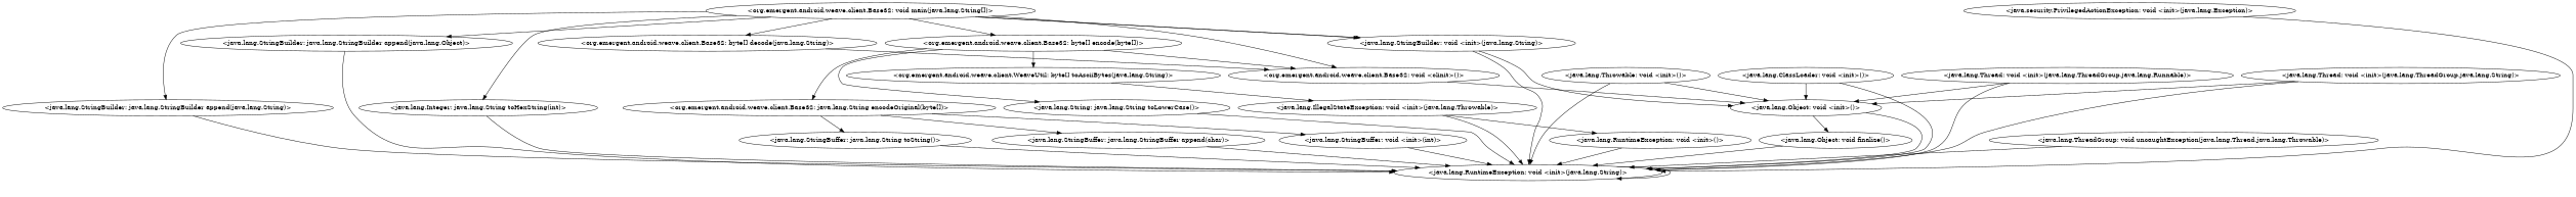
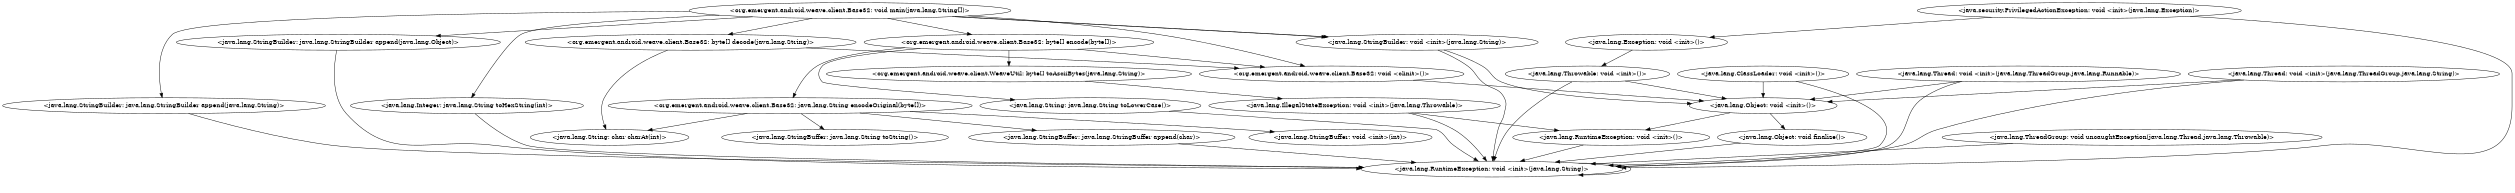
  digraph {
    "<org.emergent.android.weave.client.Base32: void main(java.lang.String[])>"
    "<java.lang.Integer: java.lang.String toHexString(int)>"
    "<org.emergent.android.weave.client.Base32: byte[] encode(byte[])>"
    "<java.lang.StringBuilder: void <init>(java.lang.String)>"
    "<org.emergent.android.weave.client.Base32: byte[] decode(java.lang.String)>"
    "<org.emergent.android.weave.client.Base32: void <clinit>()>"
    "<java.lang.StringBuilder: java.lang.StringBuilder append(java.lang.String)>"
    "<java.lang.StringBuilder: java.lang.StringBuilder append(java.lang.Object)>"
    "<java.lang.RuntimeException: void <init>(java.lang.String)>"
    "<org.emergent.android.weave.client.WeaveUtil: byte[] toAsciiBytes(java.lang.String)>"
    "<org.emergent.android.weave.client.Base32: java.lang.String encodeOriginal(byte[])>"
    "<java.lang.String: java.lang.String toLowerCase()>"
    "<java.lang.Object: void <init>()>"
+   "<java.lang.String: char charAt(int)>"
    "<java.lang.IllegalStateException: void <init>(java.lang.Throwable)>"
    "<java.lang.StringBuffer: void <init>(int)>"
    "<java.lang.StringBuffer: java.lang.String toString()>"
    "<java.lang.StringBuffer: java.lang.StringBuffer append(char)>"
    "<java.lang.Object: void finalize()>"
    "<java.lang.ThreadGroup: void uncaughtException(java.lang.Thread,java.lang.Throwable)>"
+   "<java.lang.Exception: void <init>()>"
    "<java.lang.Throwable: void <init>()>"
    "<java.lang.ClassLoader: void <init>()>"
    "<java.security.PrivilegedActionException: void <init>(java.lang.Exception)>"
    "<java.lang.Thread: void <init>(java.lang.ThreadGroup,java.lang.Runnable)>"
    "<java.lang.Thread: void <init>(java.lang.ThreadGroup,java.lang.String)>"
    "<java.lang.RuntimeException: void <init>()>"
    "<org.emergent.android.weave.client.Base32: void main(java.lang.String[])>" -> "<java.lang.Integer: java.lang.String toHexString(int)>"
    "<org.emergent.android.weave.client.Base32: void main(java.lang.String[])>" -> "<org.emergent.android.weave.client.Base32: byte[] encode(byte[])>"
    "<org.emergent.android.weave.client.Base32: void main(java.lang.String[])>" -> "<java.lang.StringBuilder: void <init>(java.lang.String)>"
    "<org.emergent.android.weave.client.Base32: void main(java.lang.String[])>" -> "<java.lang.StringBuilder: void <init>(java.lang.String)>"
    "<org.emergent.android.weave.client.Base32: void main(java.lang.String[])>" -> "<org.emergent.android.weave.client.Base32: byte[] decode(java.lang.String)>"
    "<org.emergent.android.weave.client.Base32: void main(java.lang.String[])>" -> "<org.emergent.android.weave.client.Base32: void <clinit>()>"
    "<org.emergent.android.weave.client.Base32: void main(java.lang.String[])>" -> "<java.lang.StringBuilder: java.lang.StringBuilder append(java.lang.String)>"
    "<org.emergent.android.weave.client.Base32: void main(java.lang.String[])>" -> "<java.lang.StringBuilder: java.lang.StringBuilder append(java.lang.Object)>"
    "<java.lang.Integer: java.lang.String toHexString(int)>" -> "<java.lang.RuntimeException: void <init>(java.lang.String)>"
    "<org.emergent.android.weave.client.Base32: byte[] encode(byte[])>" -> "<org.emergent.android.weave.client.Base32: void <clinit>()>"
    "<org.emergent.android.weave.client.Base32: byte[] encode(byte[])>" -> "<org.emergent.android.weave.client.WeaveUtil: byte[] toAsciiBytes(java.lang.String)>"
    "<org.emergent.android.weave.client.Base32: byte[] encode(byte[])>" -> "<org.emergent.android.weave.client.Base32: java.lang.String encodeOriginal(byte[])>"
    "<org.emergent.android.weave.client.Base32: byte[] encode(byte[])>" -> "<java.lang.String: java.lang.String toLowerCase()>"
    "<java.lang.StringBuilder: void <init>(java.lang.String)>" -> "<java.lang.RuntimeException: void <init>(java.lang.String)>"
    "<java.lang.StringBuilder: void <init>(java.lang.String)>" -> "<java.lang.Object: void <init>()>"
    "<org.emergent.android.weave.client.Base32: byte[] decode(java.lang.String)>" -> "<org.emergent.android.weave.client.Base32: void <clinit>()>"
+   "<org.emergent.android.weave.client.Base32: byte[] decode(java.lang.String)>" -> "<java.lang.String: char charAt(int)>"
    "<org.emergent.android.weave.client.Base32: void <clinit>()>" -> "<java.lang.Object: void <init>()>"
    "<java.lang.StringBuilder: java.lang.StringBuilder append(java.lang.String)>" -> "<java.lang.RuntimeException: void <init>(java.lang.String)>"
    "<java.lang.StringBuilder: java.lang.StringBuilder append(java.lang.Object)>" -> "<java.lang.RuntimeException: void <init>(java.lang.String)>"
    "<java.lang.RuntimeException: void <init>(java.lang.String)>" -> "<java.lang.RuntimeException: void <init>(java.lang.String)>"
    "<org.emergent.android.weave.client.WeaveUtil: byte[] toAsciiBytes(java.lang.String)>" -> "<java.lang.IllegalStateException: void <init>(java.lang.Throwable)>"
+   "<org.emergent.android.weave.client.Base32: java.lang.String encodeOriginal(byte[])>" -> "<java.lang.String: char charAt(int)>"
    "<org.emergent.android.weave.client.Base32: java.lang.String encodeOriginal(byte[])>" -> "<java.lang.StringBuffer: void <init>(int)>"
    "<org.emergent.android.weave.client.Base32: java.lang.String encodeOriginal(byte[])>" -> "<java.lang.StringBuffer: java.lang.String toString()>"
    "<org.emergent.android.weave.client.Base32: java.lang.String encodeOriginal(byte[])>" -> "<java.lang.StringBuffer: java.lang.StringBuffer append(char)>"
    "<java.lang.String: java.lang.String toLowerCase()>" -> "<java.lang.RuntimeException: void <init>(java.lang.String)>"
-   "<java.lang.Object: void <init>()>" -> "<java.lang.RuntimeException: void <init>(java.lang.String)>"
+   "<java.lang.Object: void <init>()>" -> "<java.lang.RuntimeException: void <init>()>"
    "<java.lang.Object: void <init>()>" -> "<java.lang.Object: void finalize()>"
    "<java.lang.IllegalStateException: void <init>(java.lang.Throwable)>" -> "<java.lang.RuntimeException: void <init>(java.lang.String)>"
    "<java.lang.IllegalStateException: void <init>(java.lang.Throwable)>" -> "<java.lang.RuntimeException: void <init>()>"
-   "<java.lang.StringBuffer: void <init>(int)>" -> "<java.lang.RuntimeException: void <init>(java.lang.String)>"
-   "<java.lang.StringBuffer: java.lang.String toString()>" -> "<java.lang.RuntimeException: void <init>(java.lang.String)>"
    "<java.lang.StringBuffer: java.lang.StringBuffer append(char)>" -> "<java.lang.RuntimeException: void <init>(java.lang.String)>"
    "<java.lang.Object: void finalize()>" -> "<java.lang.RuntimeException: void <init>(java.lang.String)>"
    "<java.lang.ThreadGroup: void uncaughtException(java.lang.Thread,java.lang.Throwable)>" -> "<java.lang.RuntimeException: void <init>(java.lang.String)>"
+   "<java.lang.Exception: void <init>()>" -> "<java.lang.Throwable: void <init>()>"
    "<java.lang.Throwable: void <init>()>" -> "<java.lang.RuntimeException: void <init>(java.lang.String)>"
    "<java.lang.Throwable: void <init>()>" -> "<java.lang.Object: void <init>()>"
    "<java.lang.ClassLoader: void <init>()>" -> "<java.lang.RuntimeException: void <init>(java.lang.String)>"
    "<java.lang.ClassLoader: void <init>()>" -> "<java.lang.Object: void <init>()>"
    "<java.security.PrivilegedActionException: void <init>(java.lang.Exception)>" -> "<java.lang.RuntimeException: void <init>(java.lang.String)>"
+   "<java.security.PrivilegedActionException: void <init>(java.lang.Exception)>" -> "<java.lang.Exception: void <init>()>"
    "<java.lang.Thread: void <init>(java.lang.ThreadGroup,java.lang.Runnable)>" -> "<java.lang.RuntimeException: void <init>(java.lang.String)>"
    "<java.lang.Thread: void <init>(java.lang.ThreadGroup,java.lang.Runnable)>" -> "<java.lang.Object: void <init>()>"
    "<java.lang.Thread: void <init>(java.lang.ThreadGroup,java.lang.String)>" -> "<java.lang.RuntimeException: void <init>(java.lang.String)>"
    "<java.lang.Thread: void <init>(java.lang.ThreadGroup,java.lang.String)>" -> "<java.lang.Object: void <init>()>"
    "<java.lang.RuntimeException: void <init>()>" -> "<java.lang.RuntimeException: void <init>(java.lang.String)>"
  }
